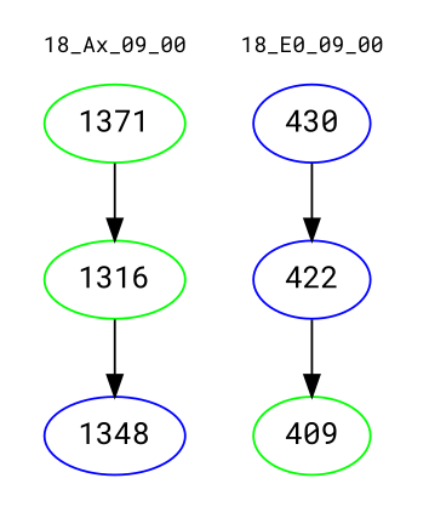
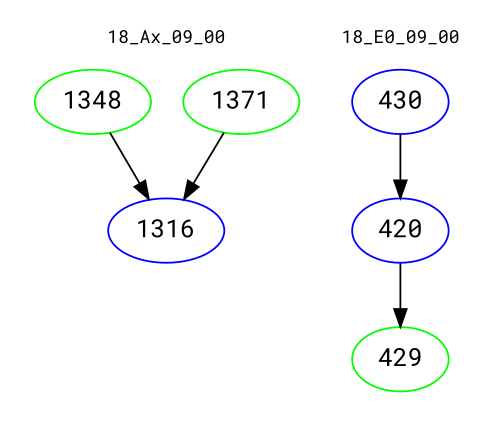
  digraph {
    fontname="Roboto Mono"
    node [color=green fontname="Roboto Mono"]
    edge [color=black fontname="Roboto Mono"]
    n1 [label=1371]
-   n2 [label=1316]
-   n3 [color=blue label=1348]
+   n2 [color=blue label=1316]
+   n3 [label=1348]
    n4 [color=blue label=430]
-   n5 [color=blue label=422]
-   n6 [label=409]
+   n5 [color=blue label=420]
+   n6 [label=429]
    subgraph cluster_1 {
      color=white
      fontsize=10
      label="18_Ax_09_00"
      n1
      n2
      n3
    }
    subgraph cluster_2 {
      color=white
      fontsize=10
      label="18_E0_09_00"
      n4
      n5
      n6
    }
    n1 -> n2
-   n2 -> n3
+   n3 -> n2
    n4 -> n5
    n5 -> n6
  }
